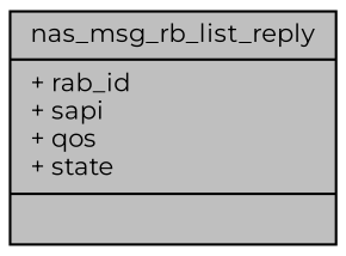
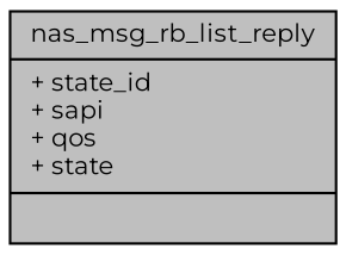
  digraph {
    fontname=Montserrat
-   n1 [color=black fillcolor=grey75 fontcolor=black fontname=Montserrat fontsize=10 height=0.2 label="{nas_msg_rb_list_reply\n|+ rab_id\l+ sapi\l+ qos\l+ state\l|}" shape=record style=filled width=0.4]
+   n1 [color=black fillcolor=grey75 fontcolor=black fontname=Montserrat fontsize=10 height=0.2 label="{nas_msg_rb_list_reply\n|+ state_id\l+ sapi\l+ qos\l+ state\l|}" shape=record style=filled width=0.4]
  }
